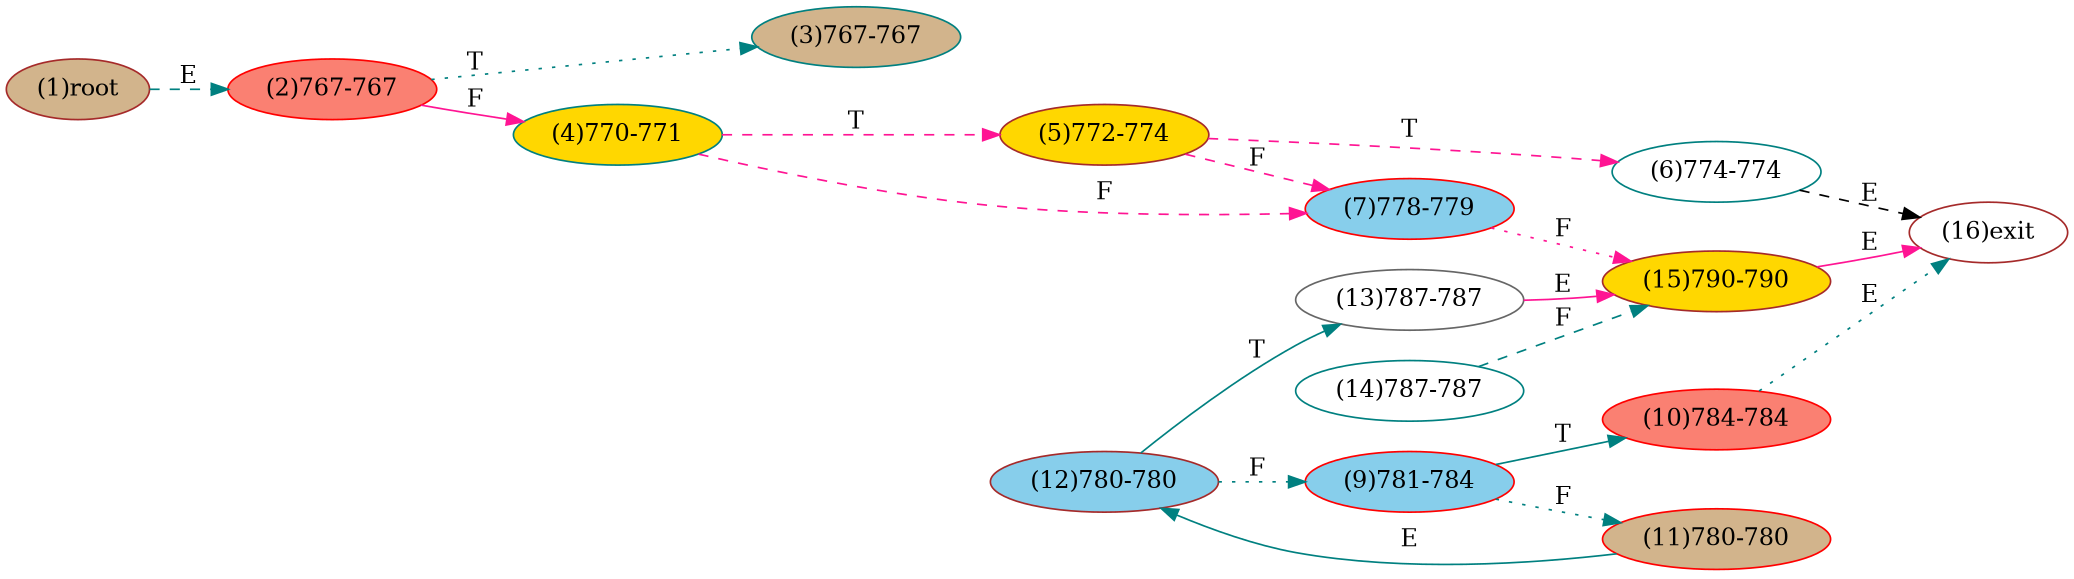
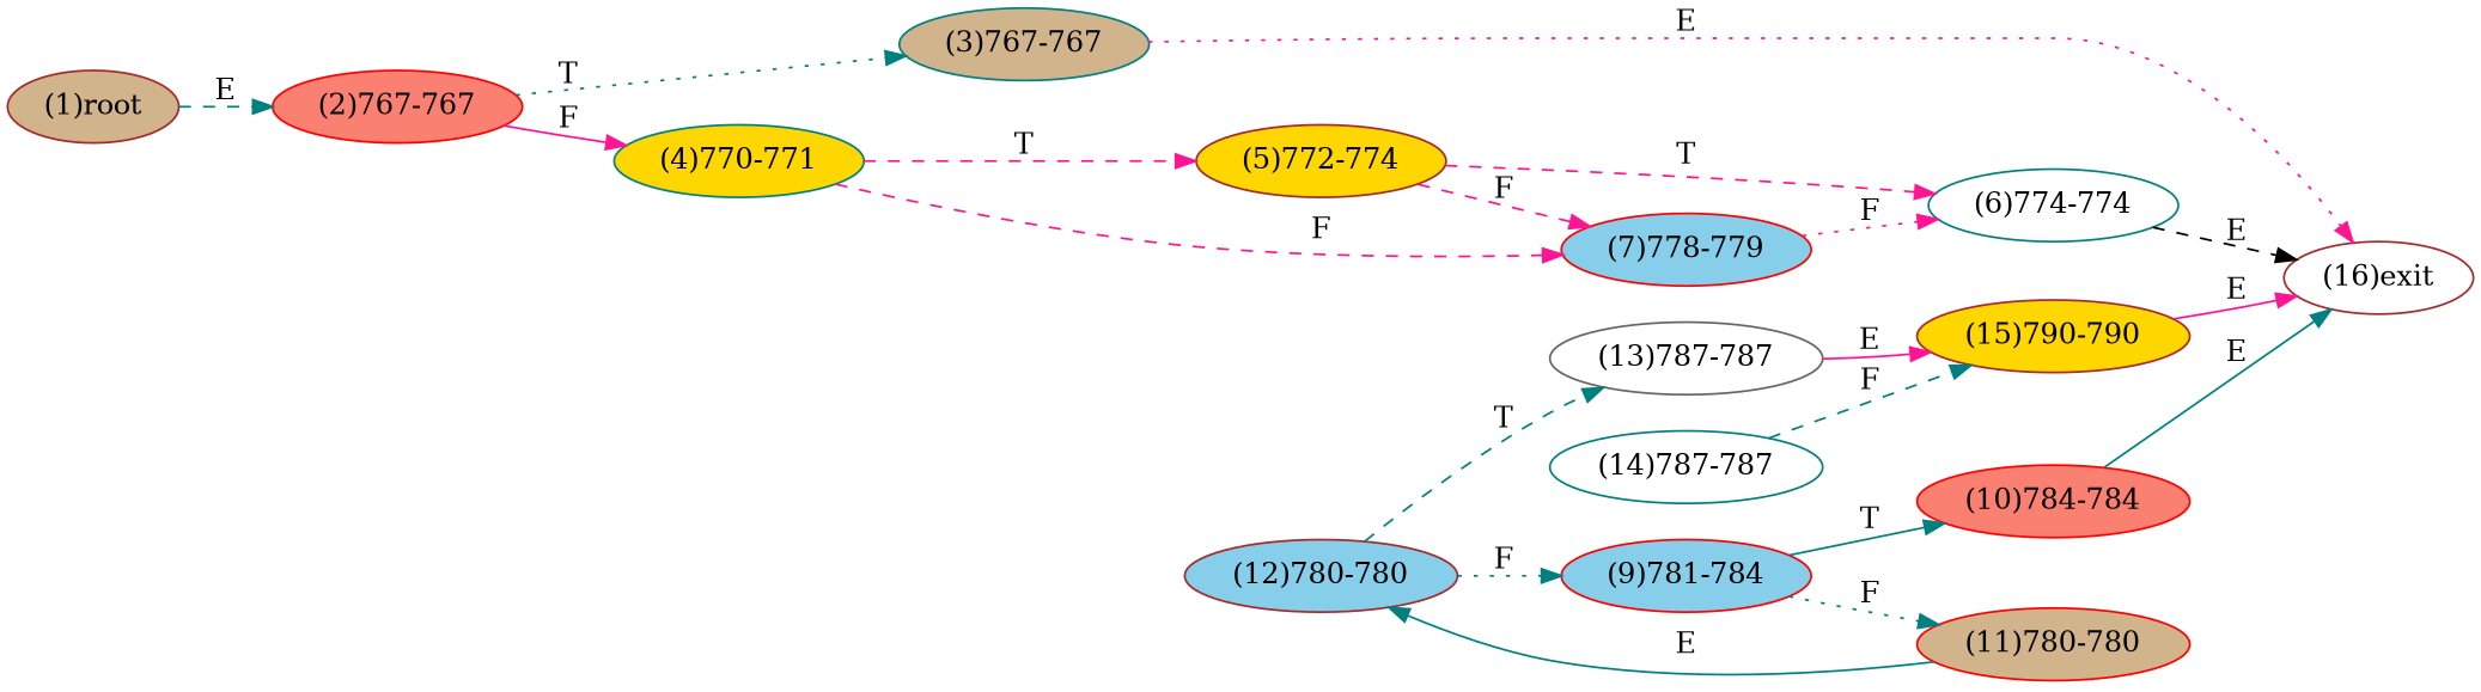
  digraph {
    rankdir=LR
    node [color=brown fillcolor=white style=filled]
    edge [color=teal style=dashed]
    n1 [fillcolor=tan label="(1)root"]
    n2 [color=red fillcolor=salmon label="(2)767-767"]
    n3 [color=teal fillcolor=tan label="(3)767-767"]
    n4 [color=teal fillcolor=gold label="(4)770-771"]
    n5 [label="(16)exit"]
    n6 [fillcolor=gold label="(5)772-774"]
    n7 [color=red fillcolor=skyblue label="(7)778-779"]
    n8 [color=teal label="(6)774-774"]
    n9 [fillcolor=gold label="(15)790-790"]
    n10 [fillcolor=skyblue label="(12)780-780"]
    n11 [color=red fillcolor=skyblue label="(9)781-784"]
    n12 [color=gray40 label="(13)787-787"]
    n13 [color=red fillcolor=salmon label="(10)784-784"]
    n14 [color=red fillcolor=tan label="(11)780-780"]
    n15 [color=teal label="(14)787-787"]
    n1 -> n2 [label=E]
    n2 -> n3 [label=T style=dotted]
    n2 -> n4 [color=deeppink label=F style=solid]
+   n3 -> n5 [color=deeppink label=E style=dotted]
    n4 -> n6 [color=deeppink label=T]
    n4 -> n7 [color=deeppink label=F]
    n6 -> n7 [color=deeppink label=F]
    n6 -> n8 [color=deeppink label=T]
-   n7 -> n9 [color=deeppink label=F style=dotted]
+   n7 -> n8 [color=deeppink label=F style=dotted]
    n8 -> n5 [color=black label=E]
    n9 -> n5 [color=deeppink label=E style=solid]
    n10 -> n11 [label=F style=dotted]
-   n10 -> n12 [label=T style=solid]
+   n10 -> n12 [label=T]
    n11 -> n13 [label=T style=solid]
    n11 -> n14 [label=F style=dotted]
    n12 -> n9 [color=deeppink label=E style=solid]
-   n13 -> n5 [label=E style=dotted]
+   n13 -> n5 [label=E style=solid]
    n14 -> n10 [label=E style=solid]
    n15 -> n9 [label=F]
  }
